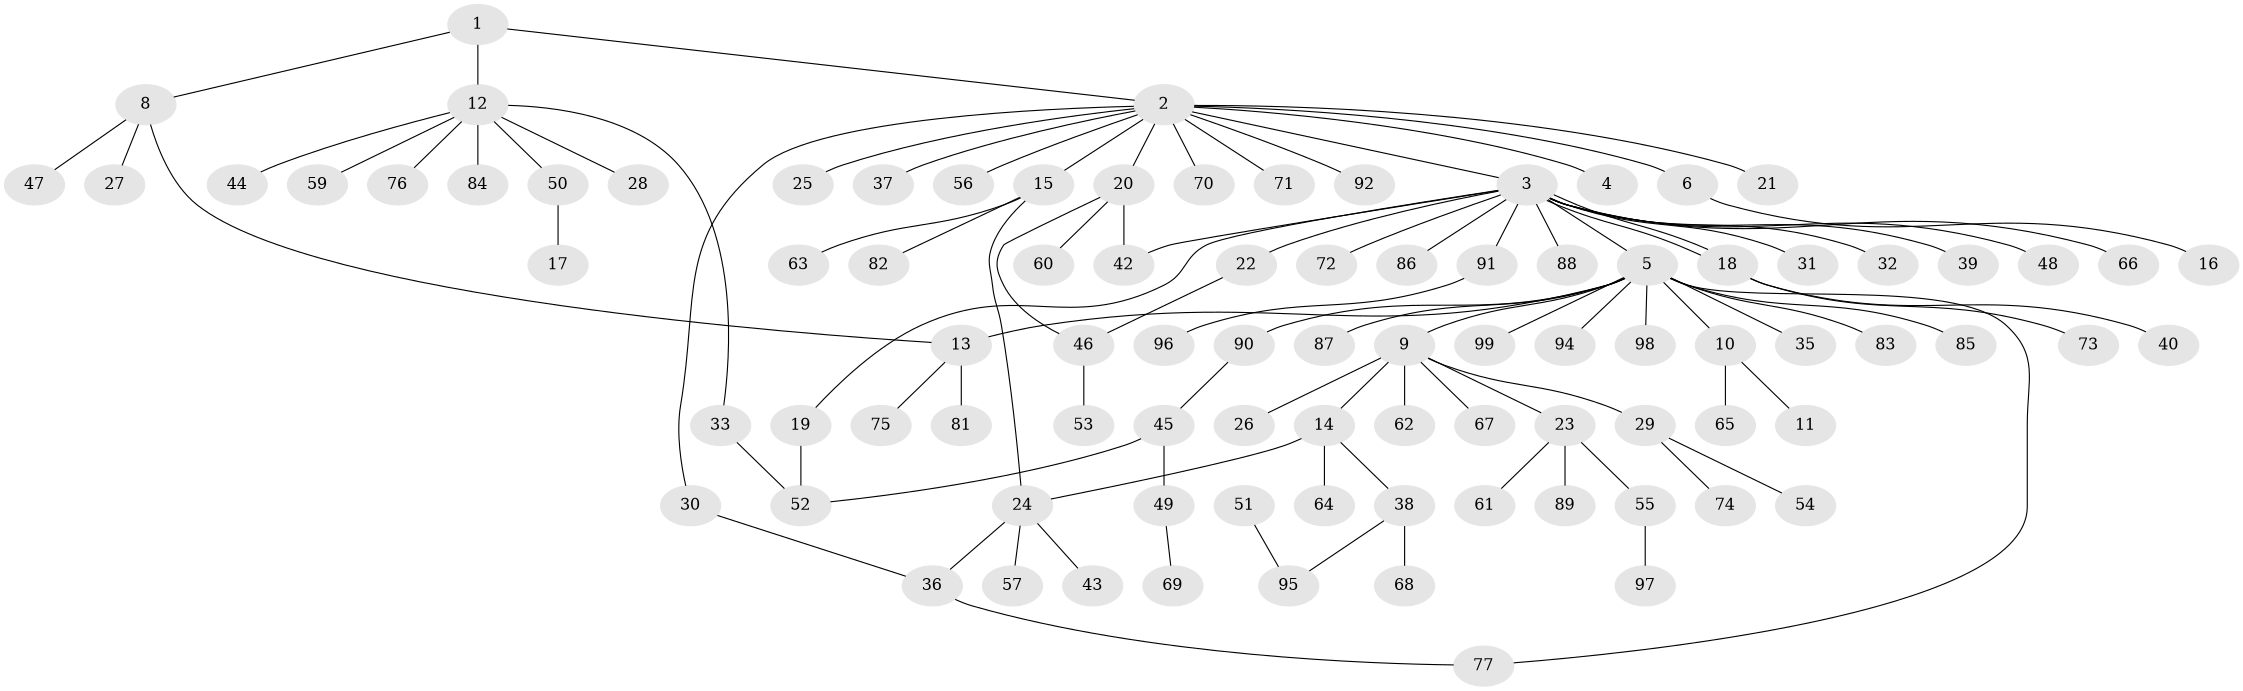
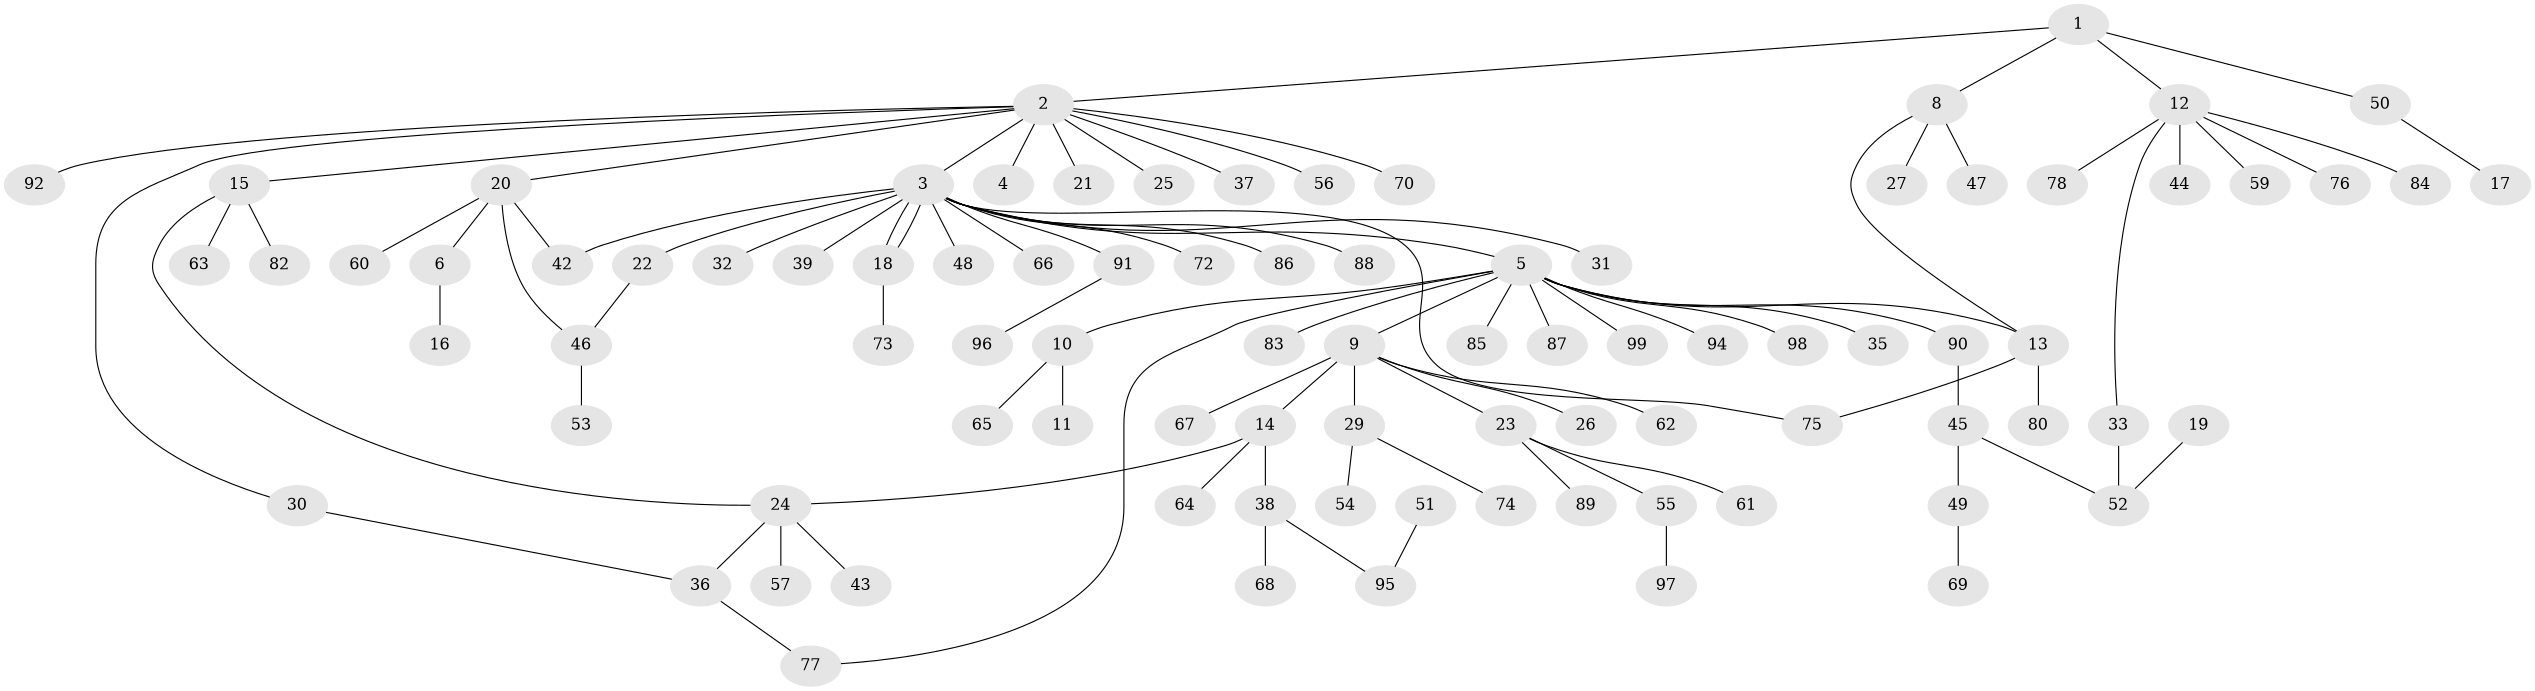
  graph {
    node [color=gray90 style=filled]
    1
    2
    8
    12
    3
    4
    6
    15
    20
    21
    25
    30
    37
    56
    70
-   71
    92
    13
    27
    47
-   28
+   28 [label=78]
    33
    44
    50
    59
    76
    84
    5
    18
    19
    22
    31
    32
    39
    42
    48
    66
    72
    86
    88
    91
    16
    24
    63
    82
    46
    60
    36
    51
    95
    9
    10
    35
    77
    83
    85
    87
    90
    n59 [label=99]
    94
    98
    73
-   40
    52
    53
    96
    14
    23
    26
    29
    62
    67
    11
    65
    75
-   80 [label=81]
+   80
    45
    49
    38
    64
    55
    61
    89
    54
    74
    17
    43
    57
    68
    97
    69
    1 -- 2
    1 -- 8
    1 -- 12
    2 -- 3
    2 -- 4
-   2 -- 6
+   20 -- 6
    2 -- 15
    2 -- 20
    2 -- 21
    2 -- 25
    2 -- 30
    2 -- 37
    2 -- 56
    2 -- 70
-   2 -- 71
    2 -- 92
    8 -- 13
    8 -- 27
    8 -- 47
    12 -- 28
    12 -- 33
    12 -- 44
-   12 -- 50
+   1 -- 50
    12 -- 59
    12 -- 76
    12 -- 84
    3 -- 5
    3 -- 18
    3 -- 18
-   3 -- 19
+   3 -- 75
    3 -- 22
    3 -- 31
    3 -- 32
    3 -- 39
    3 -- 42
    3 -- 48
    3 -- 66
    3 -- 72
    3 -- 86
    3 -- 88
    3 -- 91
    6 -- 16
    15 -- 24
    15 -- 63
    15 -- 82
    20 -- 42
    20 -- 46
    20 -- 60
    30 -- 36
    13 -- 75
    13 -- 80
    33 -- 52
    50 -- 17
    5 -- 13
    5 -- 9
    5 -- 10
    5 -- 35
    5 -- 77
    5 -- 83
    5 -- 85
    5 -- 87
    5 -- 90
    5 -- n59
    5 -- 94
    5 -- 98
    18 -- 73
-   18 -- 40
    19 -- 52
    22 -- 46
    91 -- 96
    24 -- 36
    24 -- 43
    24 -- 57
    46 -- 53
    36 -- 77
    51 -- 95
    9 -- 14
    9 -- 23
    9 -- 26
    9 -- 29
    9 -- 62
    9 -- 67
    10 -- 11
    10 -- 65
    90 -- 45
    14 -- 24
    14 -- 38
    14 -- 64
    23 -- 55
    23 -- 61
    23 -- 89
    29 -- 54
    29 -- 74
    45 -- 52
    45 -- 49
    49 -- 69
    38 -- 95
    38 -- 68
    55 -- 97
  }
